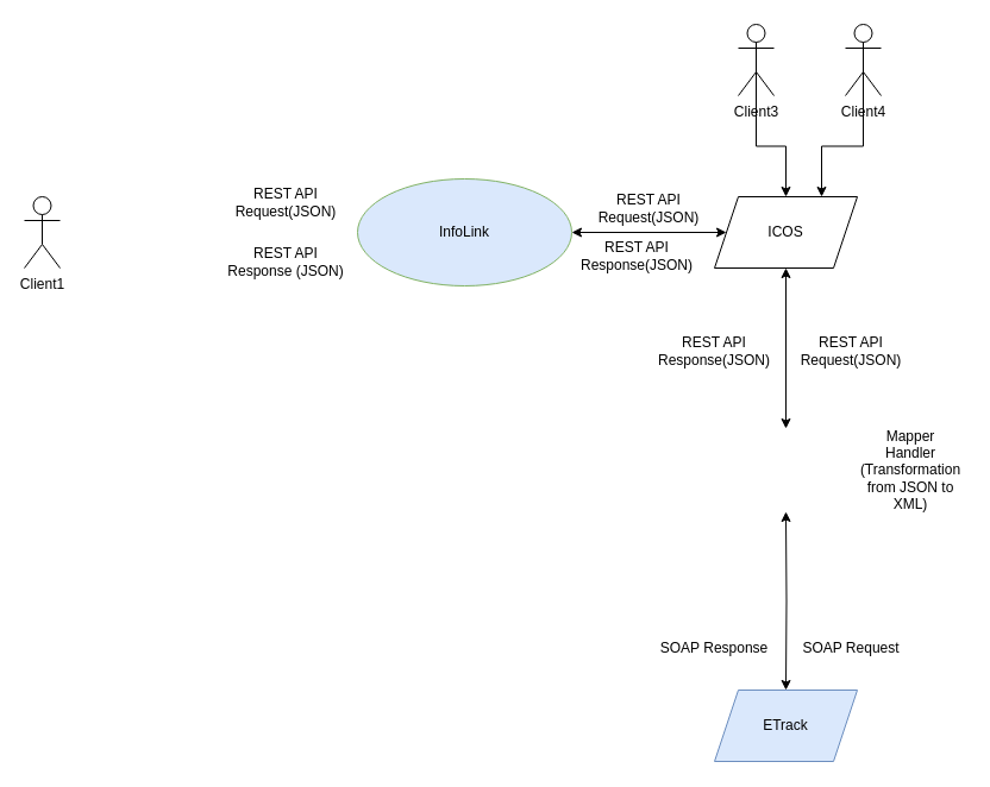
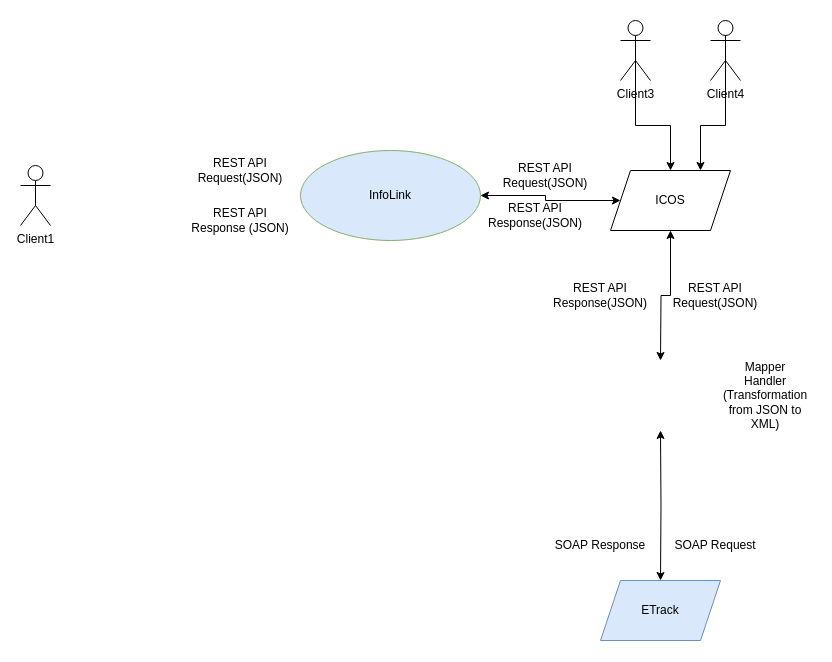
  <mxCell id="0" />
  <mxCell id="1" parent="0" />
  <mxCell id="2" value="Client1" style="shape=umlActor;verticalLabelPosition=bottom;verticalAlign=top;html=1;outlineConnect=0;" parent="1" vertex="1"><mxGeometry x="20" y="165" width="30" height="60" as="geometry" /></mxCell>
  <mxCell id="3" style="edgeStyle=orthogonalEdgeStyle;rounded=0;orthogonalLoop=1;jettySize=auto;html=1;exitX=1;exitY=0.5;exitDx=0;exitDy=0;entryX=0;entryY=0.5;entryDx=0;entryDy=0;startArrow=classic;startFill=1;" parent="1" source="4" target="12" edge="1"><mxGeometry relative="1" as="geometry" /></mxCell>
  <mxCell id="4" value="InfoLink" style="ellipse;whiteSpace=wrap;html=1;fillColor=#dae8fc;strokeColor=#82b366;" parent="1" vertex="1"><mxGeometry x="300" y="150" width="180" height="90" as="geometry" /></mxCell>
  <mxCell id="5" value="ETrack" style="shape=parallelogram;perimeter=parallelogramPerimeter;whiteSpace=wrap;html=1;fixedSize=1;fillColor=#dae8fc;strokeColor=#6c8ebf;" parent="1" vertex="1"><mxGeometry x="600" y="580" width="120" height="60" as="geometry" /></mxCell>
  <mxCell id="6" value="REST API Request(JSON)" style="text;html=1;strokeColor=none;fillColor=none;align=center;verticalAlign=middle;whiteSpace=wrap;rounded=0;" parent="1" vertex="1"><mxGeometry x="195" y="150" width="90" height="40" as="geometry" /></mxCell>
  <mxCell id="7" value="SOAP Response" style="text;html=1;strokeColor=none;fillColor=none;align=center;verticalAlign=middle;whiteSpace=wrap;rounded=0;" parent="1" vertex="1"><mxGeometry x="550" y="530" width="100" height="30" as="geometry" /></mxCell>
  <mxCell id="8" value="Mapper&lt;br&gt;Handler&lt;br&gt;(Transformation from JSON to XML)" style="text;html=1;strokeColor=none;fillColor=none;align=center;verticalAlign=middle;whiteSpace=wrap;rounded=0;" parent="1" vertex="1"><mxGeometry x="720" y="340" width="90" height="110" as="geometry" /></mxCell>
  <mxCell id="9" value="REST API Request(JSON)" style="text;html=1;strokeColor=none;fillColor=none;align=center;verticalAlign=middle;whiteSpace=wrap;rounded=0;" parent="1" vertex="1"><mxGeometry x="490" y="160" width="110" height="30" as="geometry" /></mxCell>
  <mxCell id="10" value="REST API Response (JSON)" style="text;html=1;strokeColor=none;fillColor=none;align=center;verticalAlign=middle;whiteSpace=wrap;rounded=0;" parent="1" vertex="1"><mxGeometry x="190" y="200" width="100" height="40" as="geometry" /></mxCell>
  <mxCell id="11" style="edgeStyle=orthogonalEdgeStyle;rounded=0;orthogonalLoop=1;jettySize=auto;html=1;exitX=0.5;exitY=1;exitDx=0;exitDy=0;entryX=0.5;entryY=0;entryDx=0;entryDy=0;startArrow=classic;startFill=1;" parent="1" source="12" edge="1"><mxGeometry relative="1" as="geometry"><mxPoint x="660" y="360" as="targetPoint" /></mxGeometry></mxCell>
- <mxCell id="12" value="ICOS" style="shape=parallelogram;perimeter=parallelogramPerimeter;whiteSpace=wrap;html=1;fixedSize=1;" parent="1" vertex="1"><mxGeometry x="600" y="165" width="120" height="60" as="geometry" /></mxCell>
+ <mxCell id="12" value="ICOS" style="shape=parallelogram;perimeter=parallelogramPerimeter;whiteSpace=wrap;html=1;fixedSize=1;" parent="1" vertex="1"><mxGeometry x="610" y="170" width="120" height="60" as="geometry" /></mxCell>
  <mxCell id="13" style="edgeStyle=orthogonalEdgeStyle;rounded=0;orthogonalLoop=1;jettySize=auto;html=1;exitX=0.5;exitY=1;exitDx=0;exitDy=0;entryX=0.5;entryY=0;entryDx=0;entryDy=0;startArrow=classic;startFill=1;" parent="1" target="5" edge="1"><mxGeometry relative="1" as="geometry"><mxPoint x="660" y="430" as="sourcePoint" /></mxGeometry></mxCell>
  <mxCell id="14" value="SOAP Request" style="text;html=1;strokeColor=none;fillColor=none;align=center;verticalAlign=middle;whiteSpace=wrap;rounded=0;" parent="1" vertex="1"><mxGeometry x="670" y="530" width="90" height="30" as="geometry" /></mxCell>
  <mxCell id="15" value="REST API Response(JSON)" style="text;html=1;strokeColor=none;fillColor=none;align=center;verticalAlign=middle;whiteSpace=wrap;rounded=0;" parent="1" vertex="1"><mxGeometry x="480" y="200" width="110" height="30" as="geometry" /></mxCell>
  <mxCell id="16" value="REST API Request(JSON)" style="text;html=1;strokeColor=none;fillColor=none;align=center;verticalAlign=middle;whiteSpace=wrap;rounded=0;" parent="1" vertex="1"><mxGeometry x="660" y="280" width="110" height="30" as="geometry" /></mxCell>
  <mxCell id="17" value="REST API Response(JSON)" style="text;html=1;strokeColor=none;fillColor=none;align=center;verticalAlign=middle;whiteSpace=wrap;rounded=0;" parent="1" vertex="1"><mxGeometry x="545" y="280" width="110" height="30" as="geometry" /></mxCell>
  <mxCell id="18" style="edgeStyle=orthogonalEdgeStyle;rounded=0;orthogonalLoop=1;jettySize=auto;html=1;exitX=0.5;exitY=0.5;exitDx=0;exitDy=0;exitPerimeter=0;entryX=0.5;entryY=0;entryDx=0;entryDy=0;" parent="1" source="19" target="12" edge="1"><mxGeometry relative="1" as="geometry" /></mxCell>
  <mxCell id="19" value="Client3" style="shape=umlActor;verticalLabelPosition=bottom;verticalAlign=top;html=1;outlineConnect=0;" parent="1" vertex="1"><mxGeometry x="620" y="20" width="30" height="60" as="geometry" /></mxCell>
  <mxCell id="20" style="edgeStyle=orthogonalEdgeStyle;rounded=0;orthogonalLoop=1;jettySize=auto;html=1;exitX=0.5;exitY=0.5;exitDx=0;exitDy=0;exitPerimeter=0;entryX=0.75;entryY=0;entryDx=0;entryDy=0;" parent="1" source="21" target="12" edge="1"><mxGeometry relative="1" as="geometry"><mxPoint x="750" y="160" as="targetPoint" /></mxGeometry></mxCell>
  <mxCell id="21" value="Client4" style="shape=umlActor;verticalLabelPosition=bottom;verticalAlign=top;html=1;outlineConnect=0;" parent="1" vertex="1"><mxGeometry x="710" y="20" width="30" height="60" as="geometry" /></mxCell>
